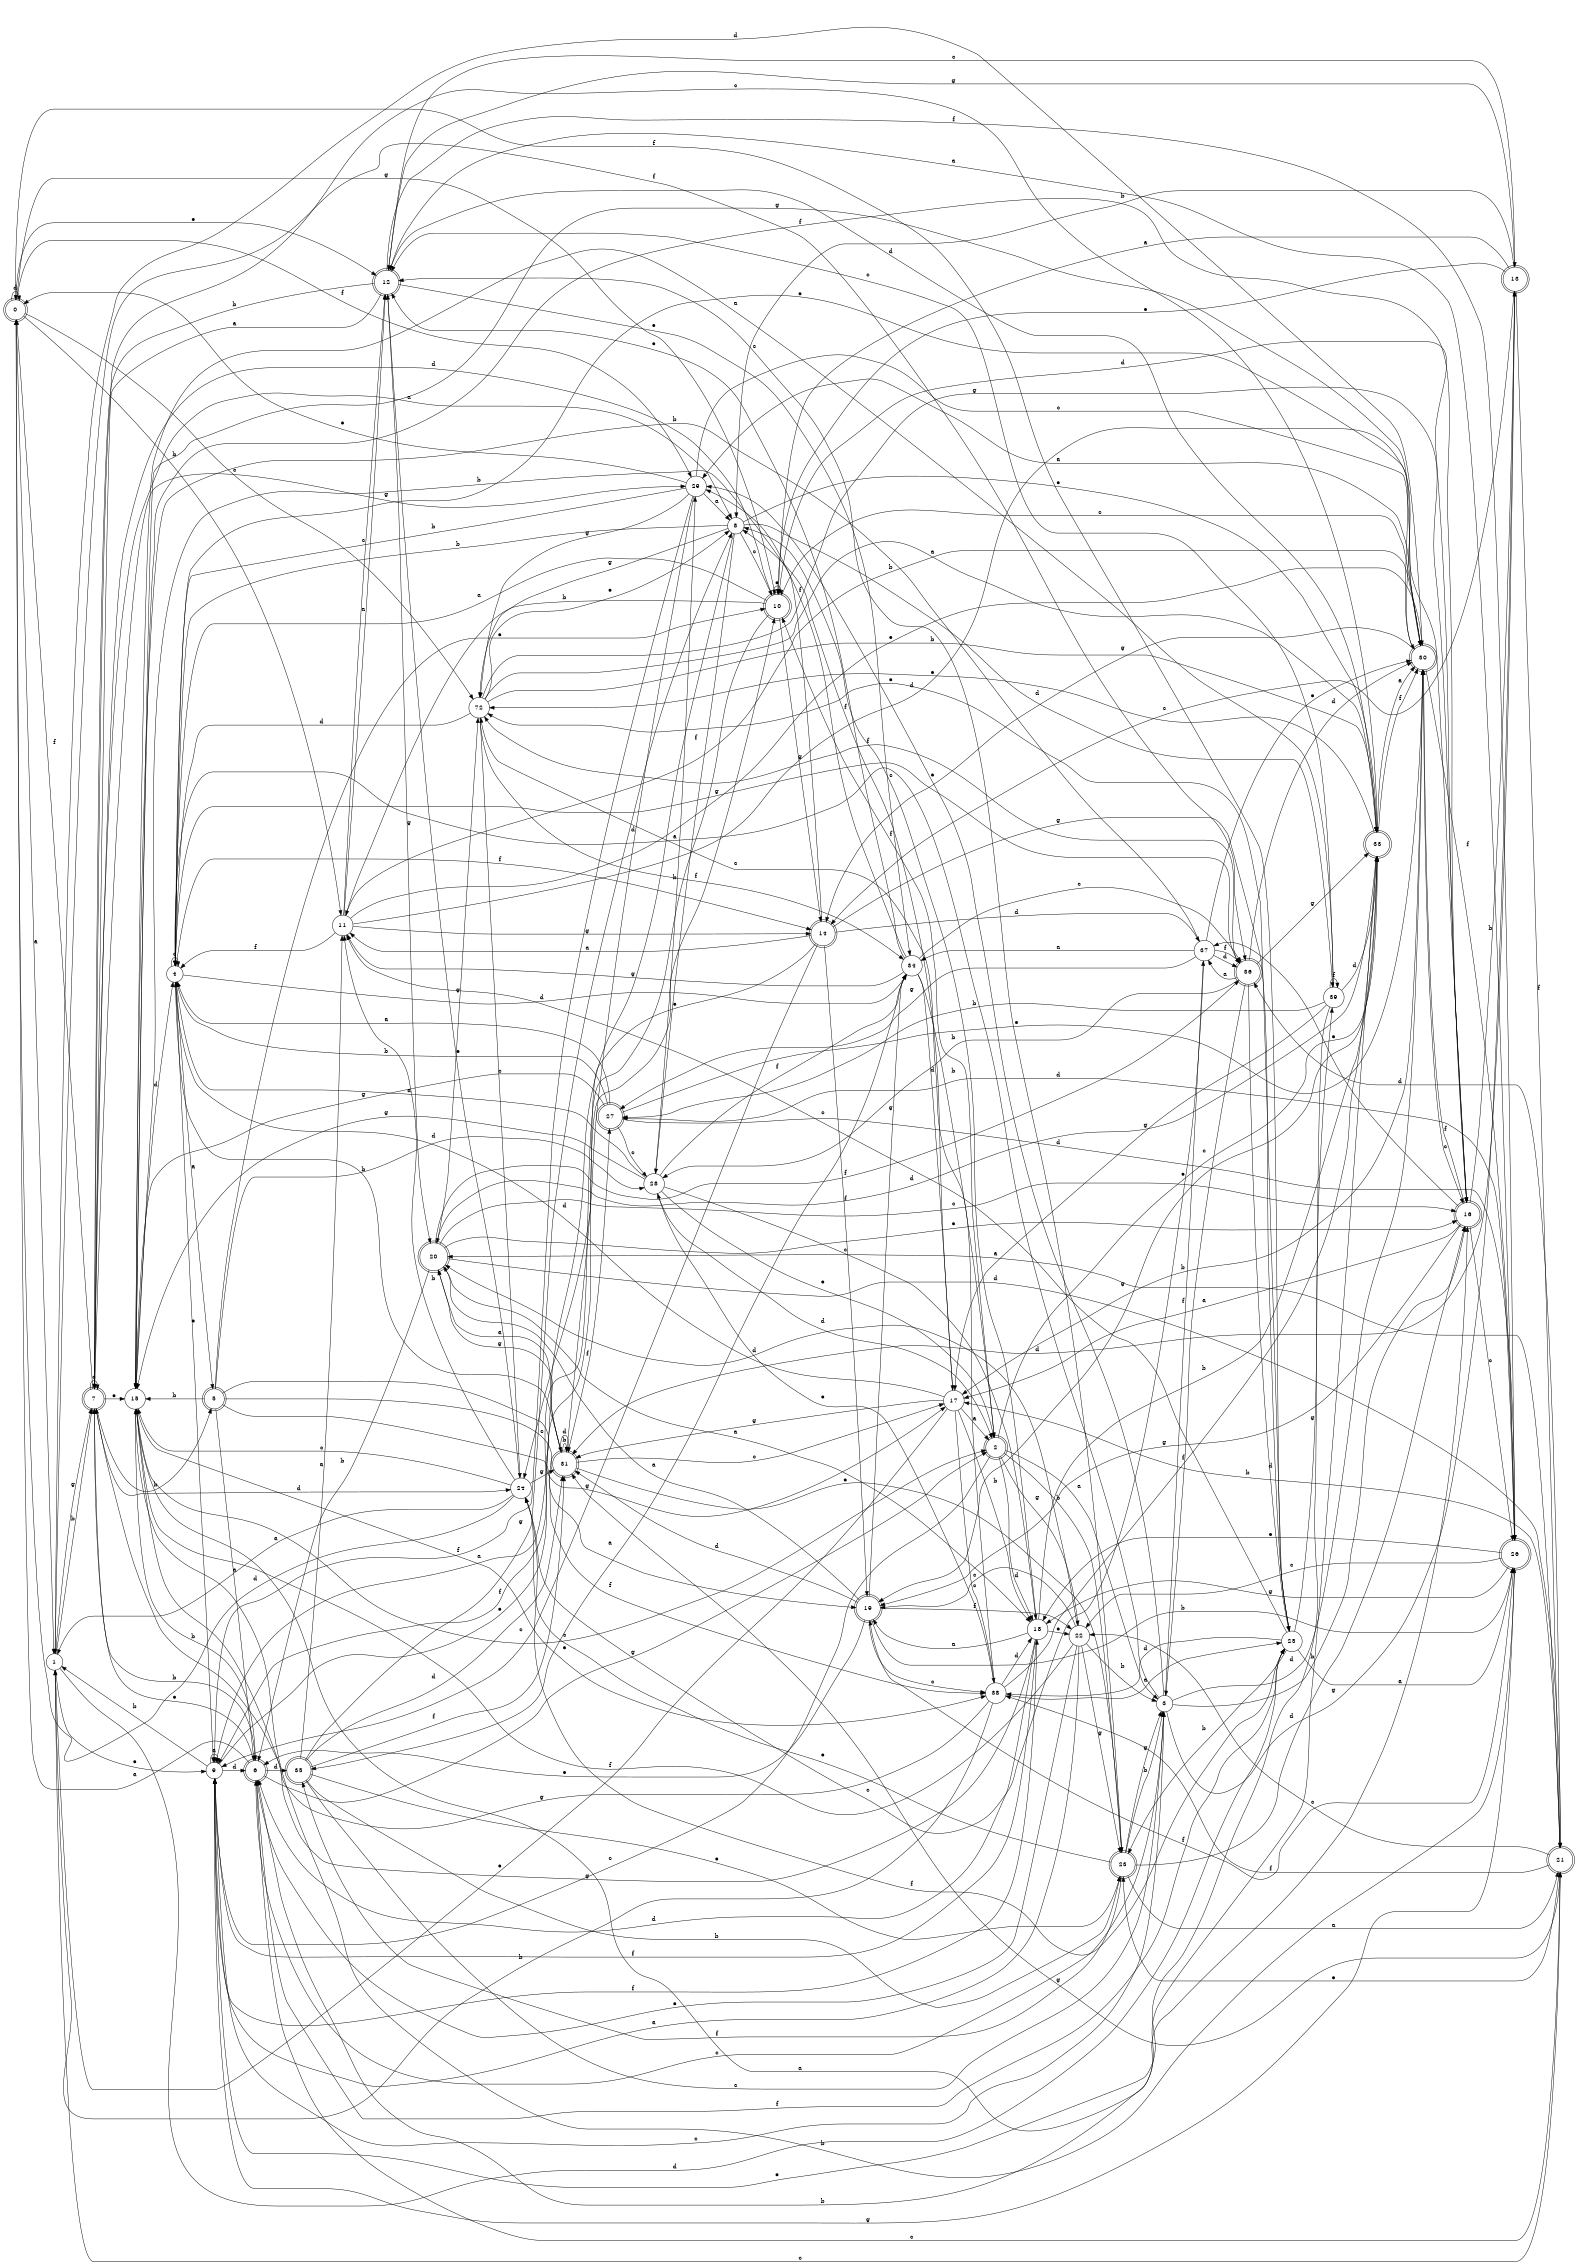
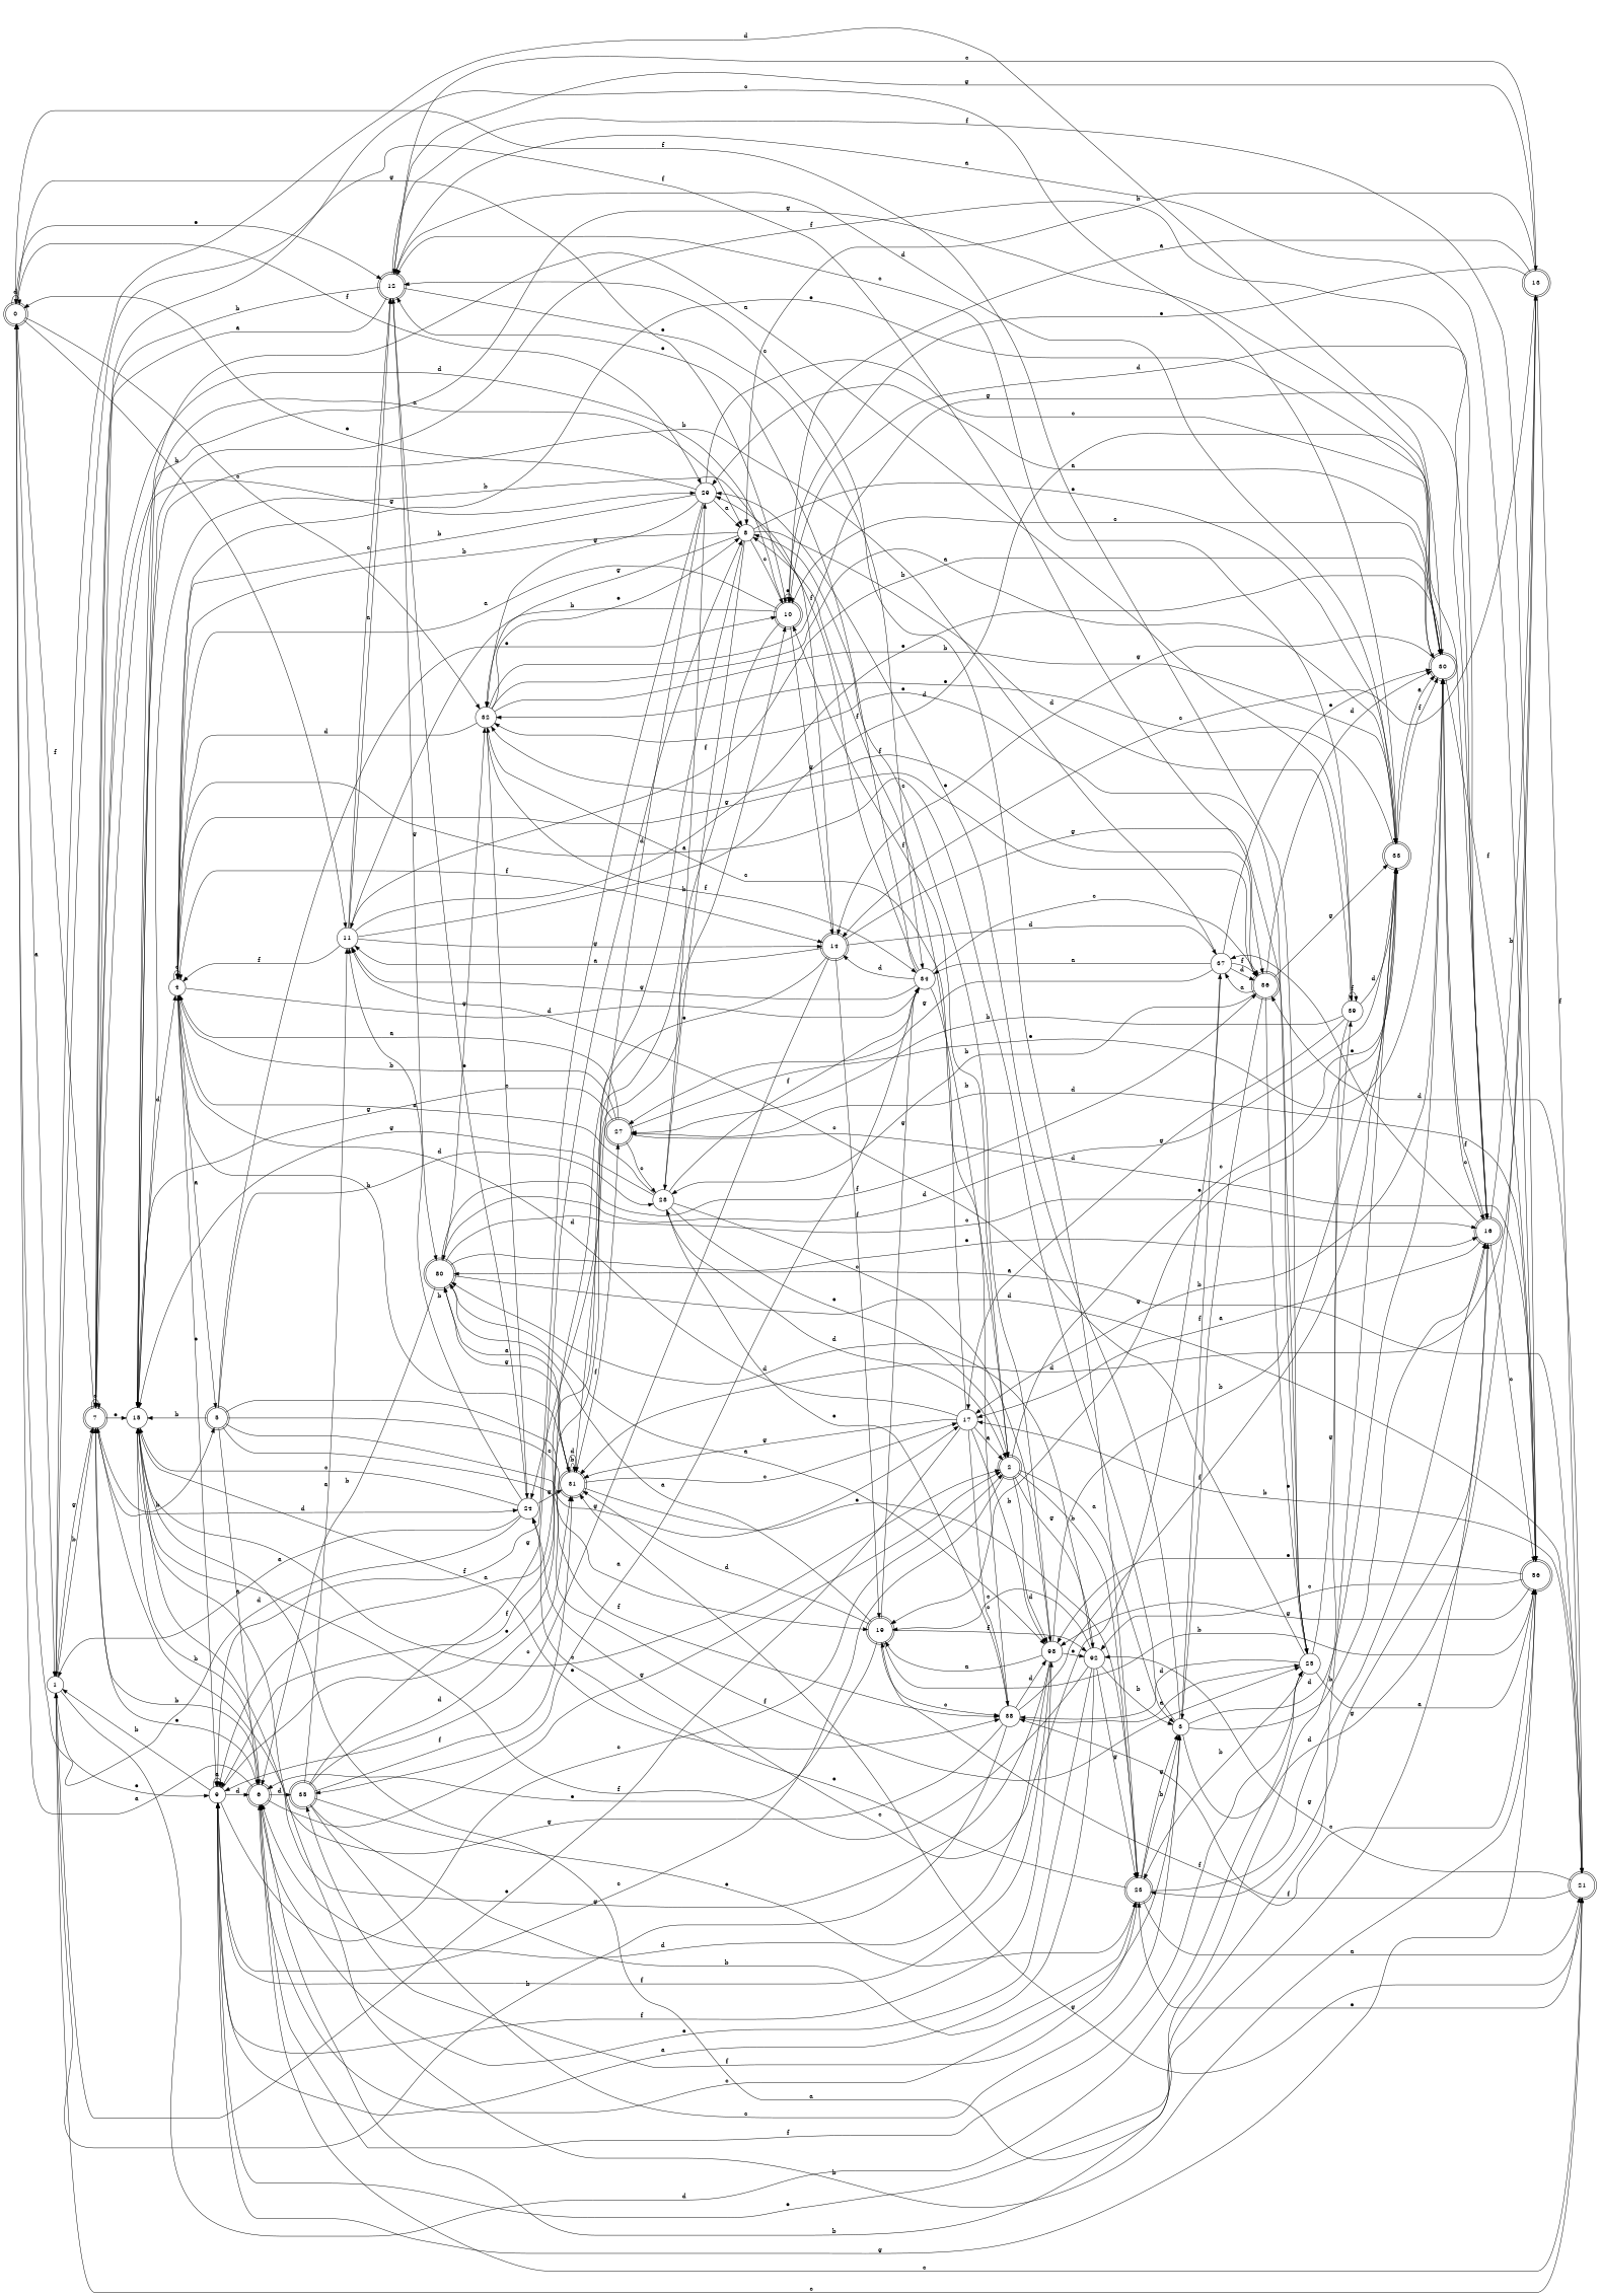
  digraph {
    rankdir=LR
    node [color=black fillcolor=white shape=doublecircle style="rounded,filled"]
    n1 [label=0]
    n2 [label=1 shape=circle style=filled]
    n3 [label=10]
    n4 [label=11 shape=circle style=filled]
    n5 [label=12]
    n6 [label=29 shape=circle style=filled]
-   n7 [label=72 shape=circle style=filled]
+   n7 [label=32 shape=circle style=filled]
    n8 [label=7]
    n9 [label=9 shape=circle style=filled]
    n10 [label=21]
    n11 [label=25 shape=circle style=filled]
    n12 [label=36]
    n13 [label=4 shape=circle style=filled]
    n14 [label=30]
    n15 [label=14]
    n16 [label=16]
    n17 [label=33]
    n18 [label=13]
    n19 [label=34 shape=circle style=filled]
-   n20 [label=26]
-   n21 [label=20]
+   n20 [label=56]
+   n21 [label=80]
    n22 [label=31]
    n23 [label=8 shape=circle style=filled]
    n24 [label=24 shape=circle style=filled]
    n25 [label=2]
    n26 [label=3 shape=circle style=filled]
-   n27 [label=18 shape=circle style=filled]
-   n28 [label=22 shape=circle style=filled]
+   n27 [label=98 shape=circle style=filled]
+   n28 [label=92 shape=circle style=filled]
    n29 [label=23]
    n30 [label=5]
    n31 [label=15 shape=circle style=filled]
    n32 [label=6]
    n33 [label=17 shape=circle style=filled]
    n34 [label=38 shape=circle style=filled]
    n35 [label=39 shape=circle style=filled]
    n36 [label=37 shape=circle style=filled]
    n37 [label=28 shape=circle style=filled]
    n38 [label=19]
    n39 [label=35]
    n40 [label=27]
    n1 -> n1 [label=d]
    n1 -> n2 [label=a]
    n1 -> n3 [label=g]
    n1 -> n4 [label=b]
    n1 -> n5 [label=e]
    n1 -> n6 [label=f]
    n1 -> n7 [label=c]
    n2 -> n8 [label=b]
    n2 -> n8 [label=g]
    n2 -> n9 [label=e]
    n2 -> n10 [label=c]
    n2 -> n11 [label=d]
    n2 -> n12 [label=f]
    n3 -> n3 [label=e]
    n3 -> n4 [label=b]
    n3 -> n8 [label=d]
    n3 -> n9 [label=f]
    n3 -> n13 [label=a]
    n3 -> n14 [label=c]
    n3 -> n15 [label=g]
    n4 -> n5 [label=a]
    n4 -> n5 [label=c]
    n4 -> n13 [label=f]
    n4 -> n14 [label=b]
    n4 -> n14 [label=e]
    n4 -> n15 [label=g]
    n4 -> n16 [label=d]
    n5 -> n8 [label=a]
    n5 -> n8 [label=b]
    n5 -> n17 [label=d]
    n5 -> n18 [label=c]
    n5 -> n19 [label=e]
    n5 -> n20 [label=f]
    n5 -> n21 [label=g]
    n6 -> n1 [label=e]
    n6 -> n7 [label=g]
    n6 -> n9 [label=f]
    n6 -> n13 [label=b]
    n6 -> n14 [label=c]
    n6 -> n22 [label=d]
    n6 -> n23 [label=a]
    n7 -> n13 [label=d]
    n7 -> n16 [label=g]
    n7 -> n17 [label=a]
    n7 -> n17 [label=b]
    n7 -> n19 [label=f]
    n7 -> n23 [label=e]
    n7 -> n24 [label=c]
    n8 -> n1 [label=f]
    n8 -> n6 [label=g]
    n8 -> n8 [label=c]
    n8 -> n23 [label=a]
    n8 -> n24 [label=d]
    n8 -> n30 [label=b]
    n8 -> n31 [label=e]
    n9 -> n2 [label=b]
    n9 -> n3 [label=e]
    n9 -> n9 [label=a]
    n9 -> n20 [label=g]
-   n9 -> n26 [label=c]
+   n9 -> n25 [label=c]
    n9 -> n27 [label=f]
    n9 -> n32 [label=d]
    n10 -> n12 [label=d]
    n10 -> n21 [label=a]
    n10 -> n22 [label=g]
    n10 -> n28 [label=c]
    n10 -> n29 [label=e]
    n10 -> n33 [label=b]
    n10 -> n34 [label=f]
    n11 -> n1 [label=f]
    n11 -> n4 [label=c]
    n11 -> n7 [label=e]
    n11 -> n20 [label=a]
    n11 -> n29 [label=b]
    n11 -> n34 [label=d]
    n11 -> n35 [label=g]
    n12 -> n7 [label=f]
-   n12 -> n11 [label=d]
+   n12 -> n11 [label=e]
    n12 -> n14 [label=d]
    n12 -> n17 [label=g]
    n12 -> n26 [label=c]
    n12 -> n36 [label=a]
    n12 -> n37 [label=b]
    n13 -> n9 [label=e]
    n13 -> n12 [label=g]
    n13 -> n13 [label=c]
    n13 -> n15 [label=f]
    n13 -> n19 [label=d]
    n13 -> n22 [label=b]
    n13 -> n30 [label=a]
    n14 -> n2 [label=d]
    n14 -> n6 [label=a]
    n14 -> n13 [label=e]
    n14 -> n15 [label=g]
    n14 -> n16 [label=c]
    n14 -> n20 [label=f]
    n14 -> n33 [label=b]
    n15 -> n4 [label=a]
    n15 -> n9 [label=c]
    n15 -> n11 [label=g]
    n15 -> n24 [label=e]
    n15 -> n31 [label=b]
    n15 -> n36 [label=d]
    n15 -> n38 [label=f]
    n16 -> n3 [label=d]
    n16 -> n14 [label=f]
    n16 -> n18 [label=b]
    n16 -> n20 [label=c]
-   n16 -> n38 [label=g]
+   n16 -> n29 [label=g]
    n16 -> n33 [label=a]
    n16 -> n36 [label=e]
    n17 -> n7 [label=e]
    n17 -> n8 [label=c]
    n17 -> n14 [label=a]
    n17 -> n14 [label=f]
    n17 -> n21 [label=d]
    n17 -> n32 [label=b]
    n17 -> n38 [label=g]
    n18 -> n3 [label=a]
    n18 -> n3 [label=e]
    n18 -> n5 [label=g]
    n18 -> n10 [label=f]
    n18 -> n15 [label=c]
    n18 -> n22 [label=d]
    n18 -> n23 [label=b]
    n19 -> n4 [label=g]
    n19 -> n5 [label=e]
    n19 -> n6 [label=f]
    n19 -> n12 [label=c]
    n19 -> n25 [label=b]
-   n19 -> n33 [label=d]
+   n19 -> n15 [label=d]
    n19 -> n39 [label=a]
    n20 -> n5 [label=a]
    n20 -> n27 [label=e]
    n20 -> n27 [label=g]
    n20 -> n28 [label=c]
    n20 -> n31 [label=b]
    n20 -> n38 [label=f]
    n20 -> n40 [label=d]
    n21 -> n7 [label=g]
    n21 -> n10 [label=d]
    n21 -> n12 [label=f]
    n21 -> n16 [label=c]
    n21 -> n16 [label=e]
    n21 -> n27 [label=a]
    n21 -> n32 [label=b]
    n22 -> n21 [label=a]
    n22 -> n21 [label=g]
    n22 -> n22 [label=b]
    n22 -> n22 [label=d]
    n22 -> n29 [label=e]
    n22 -> n33 [label=c]
    n22 -> n40 [label=f]
    n23 -> n3 [label=c]
    n23 -> n7 [label=g]
    n23 -> n9 [label=a]
    n23 -> n13 [label=b]
    n23 -> n17 [label=e]
    n23 -> n35 [label=d]
    n23 -> n37 [label=f]
    n24 -> n1 [label=d]
    n24 -> n2 [label=a]
    n24 -> n4 [label=b]
    n24 -> n5 [label=e]
-   n24 -> n11 [label=f]
+   n30 -> n11 [label=f]
    n24 -> n22 [label=g]
    n24 -> n31 [label=c]
    n25 -> n3 [label=f]
    n25 -> n9 [label=c]
    n25 -> n17 [label=e]
    n25 -> n26 [label=a]
    n25 -> n27 [label=d]
    n25 -> n28 [label=g]
    n25 -> n29 [label=b]
    n26 -> n6 [label=e]
    n26 -> n13 [label=a]
    n26 -> n14 [label=d]
    n26 -> n16 [label=b]
    n26 -> n18 [label=g]
    n26 -> n32 [label=c]
    n26 -> n36 [label=f]
    n27 -> n9 [label=f]
    n27 -> n17 [label=b]
    n27 -> n23 [label=c]
    n27 -> n28 [label=e]
    n27 -> n31 [label=g]
    n27 -> n32 [label=d]
    n27 -> n38 [label=a]
    n28 -> n9 [label=a]
    n28 -> n21 [label=d]
    n28 -> n26 [label=b]
    n28 -> n29 [label=g]
    n28 -> n31 [label=f]
    n28 -> n32 [label=e]
    n28 -> n38 [label=c]
    n29 -> n5 [label=c]
    n29 -> n10 [label=a]
    n29 -> n16 [label=d]
    n29 -> n24 [label=e]
    n29 -> n26 [label=b]
    n29 -> n26 [label=g]
    n29 -> n39 [label=f]
    n30 -> n3 [label=e]
    n30 -> n31 [label=b]
    n30 -> n32 [label=a]
    n30 -> n33 [label=g]
    n30 -> n34 [label=f]
    n30 -> n37 [label=d]
    n30 -> n38 [label=c]
    n31 -> n13 [label=d]
    n31 -> n14 [label=g]
    n31 -> n16 [label=a]
    n31 -> n16 [label=f]
    n31 -> n25 [label=c]
    n31 -> n32 [label=b]
    n31 -> n34 [label=e]
    n32 -> n1 [label=a]
    n32 -> n8 [label=b]
    n32 -> n8 [label=e]
    n32 -> n10 [label=c]
    n32 -> n11 [label=f]
    n32 -> n25 [label=g]
    n32 -> n39 [label=d]
    n33 -> n2 [label=e]
    n33 -> n13 [label=d]
    n33 -> n22 [label=g]
    n33 -> n23 [label=f]
    n33 -> n25 [label=a]
    n33 -> n27 [label=b]
    n33 -> n34 [label=c]
    n34 -> n2 [label=b]
    n34 -> n7 [label=c]
    n34 -> n8 [label=g]
    n34 -> n11 [label=a]
    n34 -> n17 [label=f]
    n34 -> n27 [label=d]
    n34 -> n37 [label=e]
    n35 -> n5 [label=c]
    n35 -> n9 [label=e]
    n35 -> n17 [label=d]
    n35 -> n31 [label=a]
    n35 -> n33 [label=g]
    n35 -> n35 [label=f]
    n35 -> n40 [label=b]
    n36 -> n12 [label=d]
    n36 -> n12 [label=f]
    n36 -> n14 [label=e]
    n36 -> n19 [label=a]
    n36 -> n24 [label=c]
    n36 -> n31 [label=b]
    n36 -> n40 [label=g]
    n37 -> n6 [label=b]
    n37 -> n13 [label=a]
    n37 -> n19 [label=f]
    n37 -> n25 [label=d]
    n37 -> n25 [label=e]
    n37 -> n27 [label=c]
    n37 -> n31 [label=g]
    n38 -> n19 [label=g]
    n38 -> n20 [label=b]
    n38 -> n21 [label=a]
    n38 -> n22 [label=d]
    n38 -> n28 [label=f]
    n38 -> n32 [label=e]
    n38 -> n34 [label=c]
    n39 -> n4 [label=a]
    n39 -> n22 [label=d]
    n39 -> n22 [label=f]
    n39 -> n23 [label=g]
    n39 -> n26 [label=c]
    n39 -> n29 [label=b]
    n39 -> n29 [label=e]
    n40 -> n13 [label=a]
    n40 -> n13 [label=b]
    n40 -> n14 [label=e]
    n40 -> n20 [label=d]
    n40 -> n31 [label=g]
    n40 -> n37 [label=c]
  }
